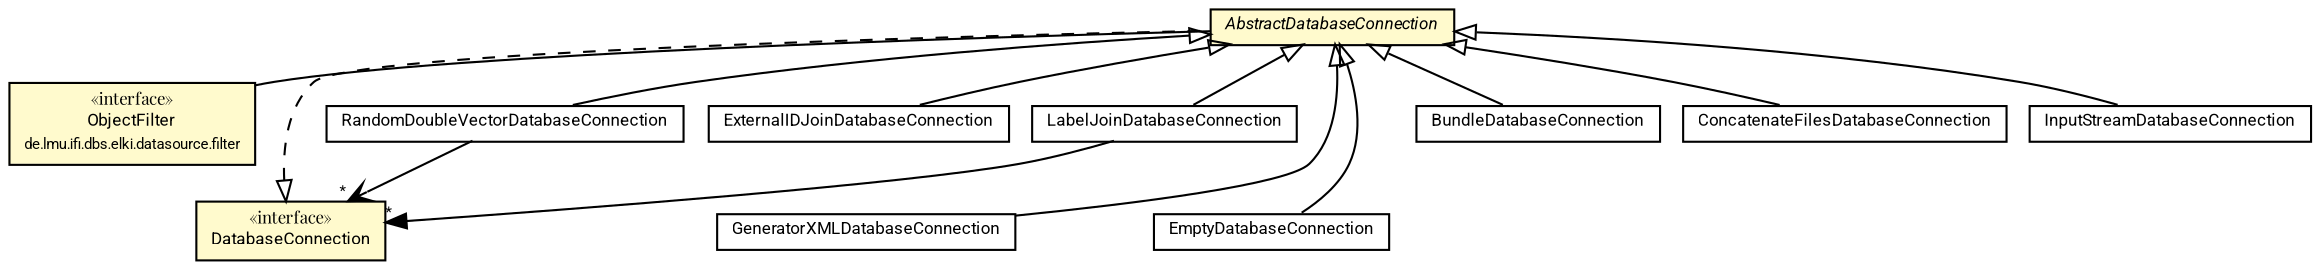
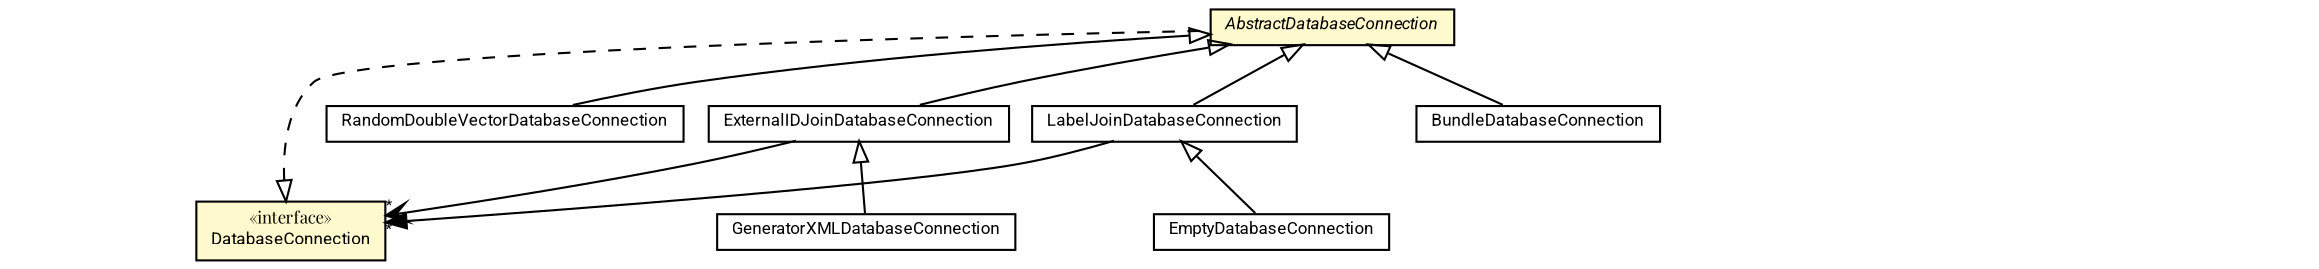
  digraph {
    fontname="Playfair Display"
    nodesep=0.15
    rankdir=TB
    ranksep=0.25
    node [fontcolor=black fontname="Playfair Display" fontsize=8 margin=0 shape=plaintext]
    edge [arrowtail=empty color=black dir=back fontname="Playfair Display" fontsize=7 labelfontname=Roboto labelfontsize=7 weight=10]
-   n1 [height=0 label=<<table title="de.lmu.ifi.dbs.elki.datasource.filter.ObjectFilter" border="0" cellborder="1" cellspacing="0" cellpadding="2" bgcolor="LemonChiffon" href="filter/ObjectFilter.html" target="_parent"> 		<tr><td><table border="0" cellspacing="0" cellpadding="1"> 		<tr><td align="center" balign="center"> &#171;interface&#187; </td></tr> 		<tr><td align="center" balign="center"> <font face="Roboto">ObjectFilter</font> </td></tr> 		<tr><td align="center" balign="center"> <font face="Roboto" point-size="7.0">de.lmu.ifi.dbs.elki.datasource.filter</font> </td></tr> 		</table></td></tr> 		</table>> width=0]
    n2 [height=0 label=<<table title="de.lmu.ifi.dbs.elki.datasource.DatabaseConnection" border="0" cellborder="1" cellspacing="0" cellpadding="2" bgcolor="LemonChiffon" href="DatabaseConnection.html" target="_parent"> 		<tr><td><table border="0" cellspacing="0" cellpadding="1"> 		<tr><td align="center" balign="center"> &#171;interface&#187; </td></tr> 		<tr><td align="center" balign="center"> <font face="Roboto">DatabaseConnection</font> </td></tr> 		</table></td></tr> 		</table>> width=0]
    n3 [height=0 label=<<table title="de.lmu.ifi.dbs.elki.datasource.AbstractDatabaseConnection" border="0" cellborder="1" cellspacing="0" cellpadding="2" bgcolor="lemonChiffon" href="AbstractDatabaseConnection.html" target="_parent"> 		<tr><td><table border="0" cellspacing="0" cellpadding="1"> 		<tr><td align="center" balign="center"> <font face="Roboto"><i>AbstractDatabaseConnection</i></font> </td></tr> 		</table></td></tr> 		</table>> width=0]
    n4 [height=0 label=<<table title="de.lmu.ifi.dbs.elki.datasource.GeneratorXMLDatabaseConnection" border="0" cellborder="1" cellspacing="0" cellpadding="2" href="GeneratorXMLDatabaseConnection.html" target="_parent"> 		<tr><td><table border="0" cellspacing="0" cellpadding="1"> 		<tr><td align="center" balign="center"> <font face="Roboto">GeneratorXMLDatabaseConnection</font> </td></tr> 		</table></td></tr> 		</table>> width=0]
    n5 [height=0 label=<<table title="de.lmu.ifi.dbs.elki.datasource.RandomDoubleVectorDatabaseConnection" border="0" cellborder="1" cellspacing="0" cellpadding="2" href="RandomDoubleVectorDatabaseConnection.html" target="_parent"> 		<tr><td><table border="0" cellspacing="0" cellpadding="1"> 		<tr><td align="center" balign="center"> <font face="Roboto">RandomDoubleVectorDatabaseConnection</font> </td></tr> 		</table></td></tr> 		</table>> width=0]
    n6 [height=0 label=<<table title="de.lmu.ifi.dbs.elki.datasource.EmptyDatabaseConnection" border="0" cellborder="1" cellspacing="0" cellpadding="2" href="EmptyDatabaseConnection.html" target="_parent"> 		<tr><td><table border="0" cellspacing="0" cellpadding="1"> 		<tr><td align="center" balign="center"> <font face="Roboto">EmptyDatabaseConnection</font> </td></tr> 		</table></td></tr> 		</table>> width=0]
    n7 [height=0 label=<<table title="de.lmu.ifi.dbs.elki.datasource.ExternalIDJoinDatabaseConnection" border="0" cellborder="1" cellspacing="0" cellpadding="2" href="ExternalIDJoinDatabaseConnection.html" target="_parent"> 		<tr><td><table border="0" cellspacing="0" cellpadding="1"> 		<tr><td align="center" balign="center"> <font face="Roboto">ExternalIDJoinDatabaseConnection</font> </td></tr> 		</table></td></tr> 		</table>> width=0]
    n8 [height=0 label=<<table title="de.lmu.ifi.dbs.elki.datasource.LabelJoinDatabaseConnection" border="0" cellborder="1" cellspacing="0" cellpadding="2" href="LabelJoinDatabaseConnection.html" target="_parent"> 		<tr><td><table border="0" cellspacing="0" cellpadding="1"> 		<tr><td align="center" balign="center"> <font face="Roboto">LabelJoinDatabaseConnection</font> </td></tr> 		</table></td></tr> 		</table>> width=0]
    n9 [height=0 label=<<table title="de.lmu.ifi.dbs.elki.datasource.BundleDatabaseConnection" border="0" cellborder="1" cellspacing="0" cellpadding="2" href="BundleDatabaseConnection.html" target="_parent"> 		<tr><td><table border="0" cellspacing="0" cellpadding="1"> 		<tr><td align="center" balign="center"> <font face="Roboto">BundleDatabaseConnection</font> </td></tr> 		</table></td></tr> 		</table>> width=0]
-   n10 [height=0 label=<<table title="de.lmu.ifi.dbs.elki.datasource.ConcatenateFilesDatabaseConnection" border="0" cellborder="1" cellspacing="0" cellpadding="2" href="ConcatenateFilesDatabaseConnection.html" target="_parent"> 		<tr><td><table border="0" cellspacing="0" cellpadding="1"> 		<tr><td align="center" balign="center"> <font face="Roboto">ConcatenateFilesDatabaseConnection</font> </td></tr> 		</table></td></tr> 		</table>> width=0]
-   n11 [height=0 label=<<table title="de.lmu.ifi.dbs.elki.datasource.InputStreamDatabaseConnection" border="0" cellborder="1" cellspacing="0" cellpadding="2" href="InputStreamDatabaseConnection.html" target="_parent"> 		<tr><td><table border="0" cellspacing="0" cellpadding="1"> 		<tr><td align="center" balign="center"> <font face="Roboto">InputStreamDatabaseConnection</font> </td></tr> 		</table></td></tr> 		</table>> width=0]
    n2 -> n3 [style=dashed weight=9]
-   n3 -> n1 [arrowhead=none weight=2 arrowtail="" dir=""]
-   n3 -> n4
+   n7 -> n4
    n3 -> n5
-   n3 -> n6
+   n8 -> n6
    n3 -> n7
    n3 -> n8
    n3 -> n9
-   n3 -> n10
-   n3 -> n11
-   n5 -> n2 [arrowhead=open headlabel="*" weight=1 arrowtail="" dir=""]
+   n7 -> n2 [arrowhead=open headlabel="*" weight=1 arrowtail="" dir=""]
    n8 -> n2 [arrowhead=normal headlabel="*" weight=1 arrowtail="" dir=""]
  }
